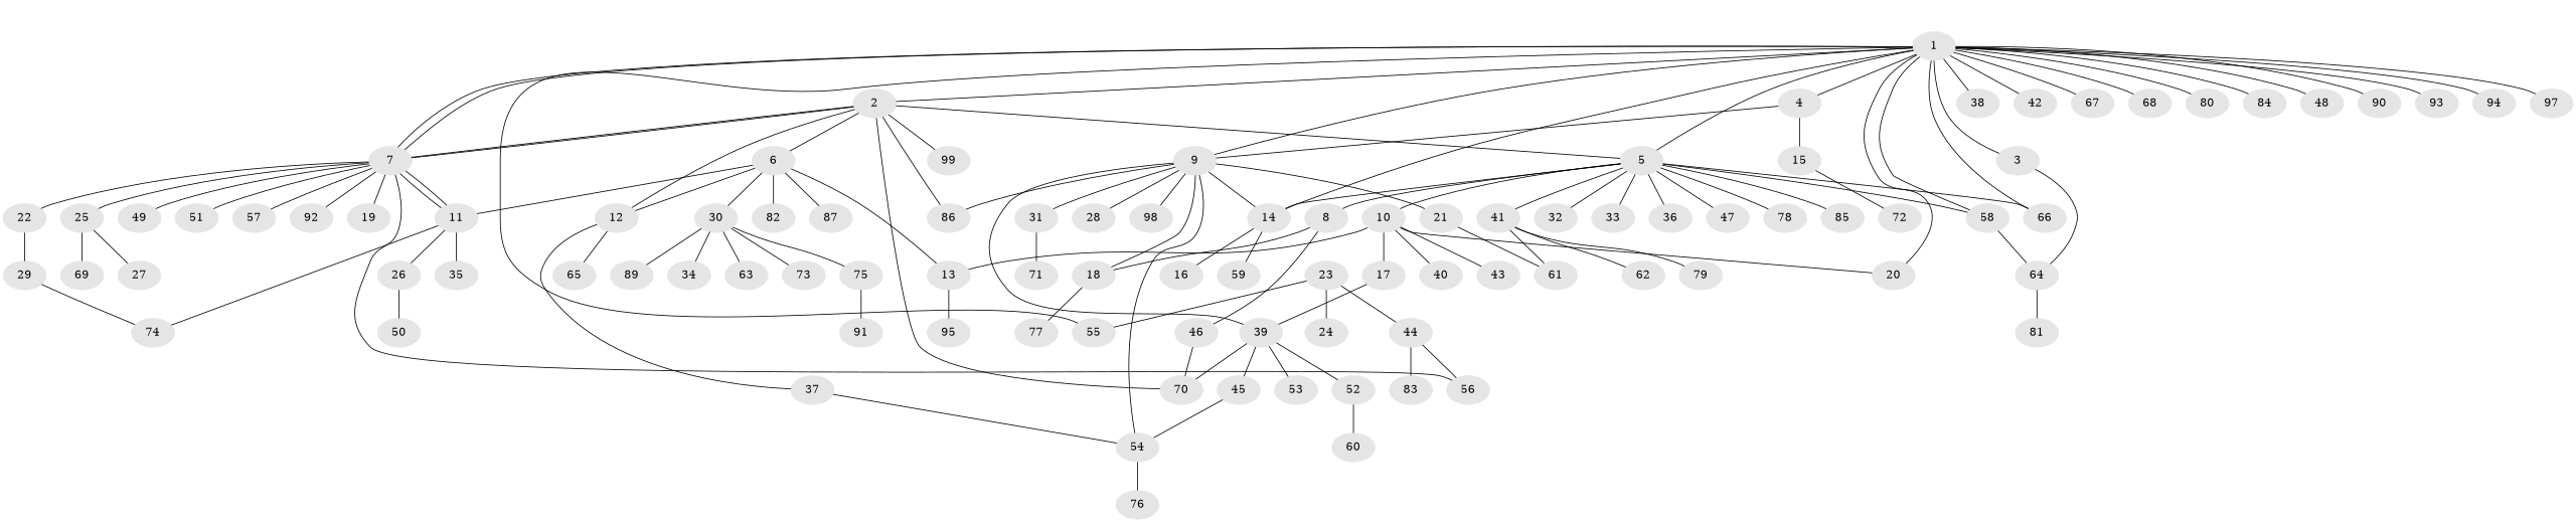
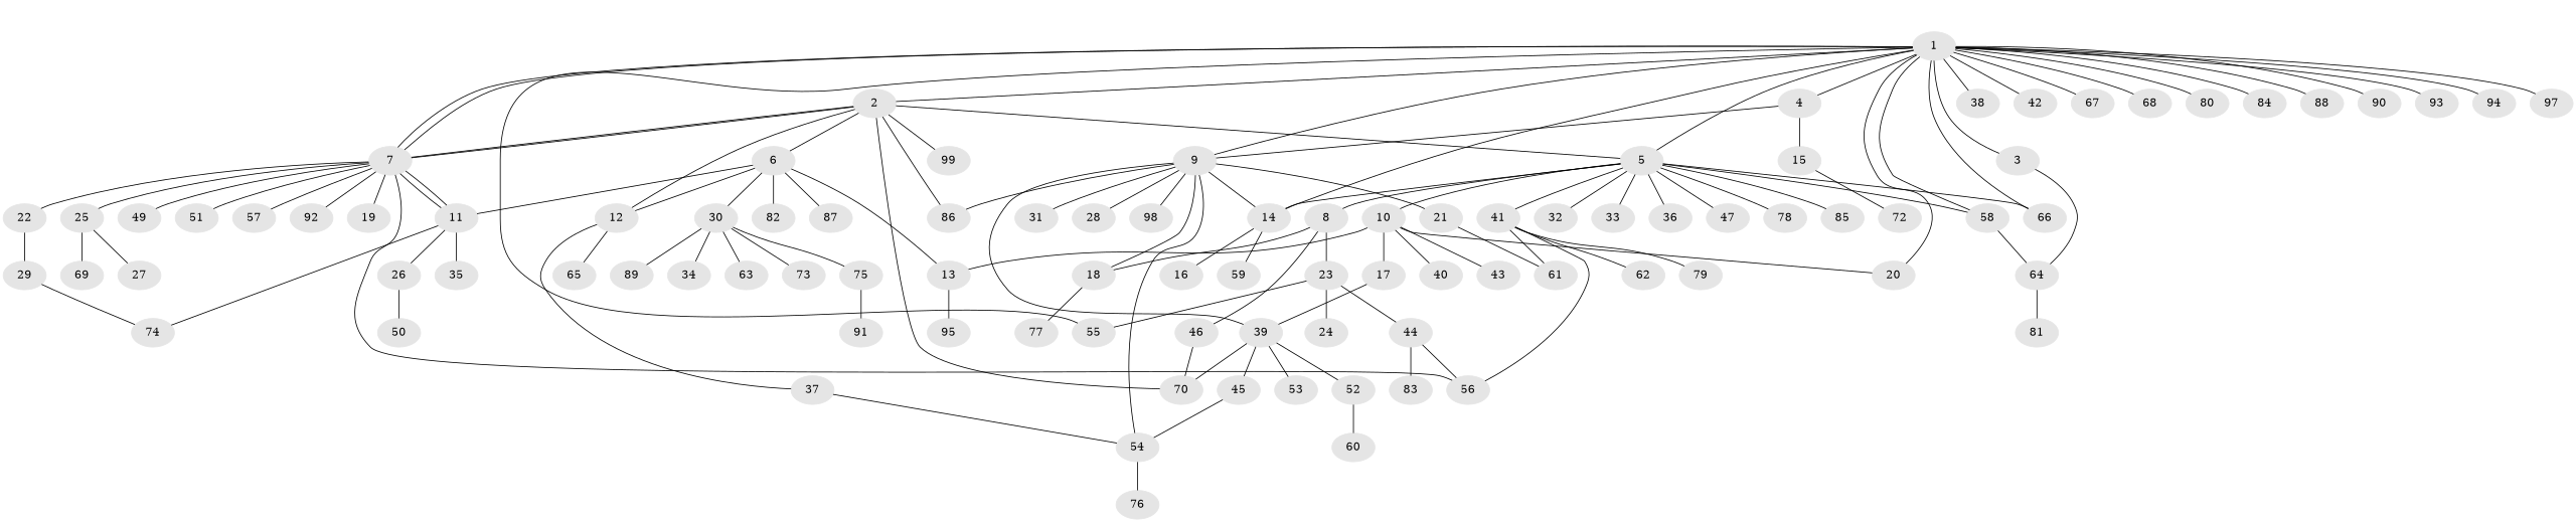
  graph {
    node [color=gray90 style=filled]
    1
    2
    3
    4
    5
    7
    9
    14
    20
    38
    42
    55
    58
    66
    67
    68
    80
    84
-   88 [label=48]
+   88
    90
    93
    94
    97
    6
    12
    70
    86
    n28 [label=99]
    64
    15
    8
    10
    32
    33
    36
    41
    47
    78
    85
    11
    19
    22
    25
    49
    51
    56
    57
    92
    18
    21
    28
    31
    39
    n54 [label=98]
    54
    16
    59
    13
    30
    82
    87
    37
    65
    81
    72
    23
    46
    17
    40
    43
    61
    62
    79
    26
    35
    74
    95
    34
    63
    73
    75
    89
    29
    27
    69
    77
    24
    44
-   71
    45
    52
    53
    76
    50
    83
    91
    60
    1 -- 2
    1 -- 3
    1 -- 4
    1 -- 5
    1 -- 7
    1 -- 7
    1 -- 9
    1 -- 14
    1 -- 20
    1 -- 38
    1 -- 42
    1 -- 55
    1 -- 58
    1 -- 66
    1 -- 67
    1 -- 68
    1 -- 80
    1 -- 84
    1 -- 88
    1 -- 90
    1 -- 93
    1 -- 94
    1 -- 97
    2 -- 5
    2 -- 7
    2 -- 7
    2 -- 6
    2 -- 12
    2 -- 70
    2 -- 86
    2 -- n28
    3 -- 64
    4 -- 9
    4 -- 15
    5 -- 14
    5 -- 58
    5 -- 66
    5 -- 8
    5 -- 10
    5 -- 32
    5 -- 33
    5 -- 36
    5 -- 41
    5 -- 47
    5 -- 78
    5 -- 85
    7 -- 11
    7 -- 11
    7 -- 19
    7 -- 22
    7 -- 25
    7 -- 49
    7 -- 51
    7 -- 56
    7 -- 57
    7 -- 92
    9 -- 14
    9 -- 86
    9 -- 18
    9 -- 21
    9 -- 28
    9 -- 31
    9 -- 39
    9 -- n54
    9 -- 54
    14 -- 16
    14 -- 59
    58 -- 64
    6 -- 12
    6 -- 11
    6 -- 13
    6 -- 30
    6 -- 82
    6 -- 87
    12 -- 37
    12 -- 65
    64 -- 81
    15 -- 72
    8 -- 18
+   8 -- 23
    8 -- 46
    10 -- 20
    10 -- 13
    10 -- 17
    10 -- 40
    10 -- 43
+   41 -- 56
    41 -- 61
    41 -- 62
    41 -- 79
    11 -- 26
    11 -- 35
    11 -- 74
    22 -- 29
    25 -- 27
    25 -- 69
    18 -- 77
    21 -- 61
-   31 -- 71
    39 -- 70
    39 -- 45
    39 -- 52
    39 -- 53
    54 -- 76
    13 -- 95
    30 -- 34
    30 -- 63
    30 -- 73
    30 -- 75
    30 -- 89
    37 -- 54
    23 -- 55
    23 -- 24
    23 -- 44
    46 -- 70
    17 -- 39
    26 -- 50
    75 -- 91
    29 -- 74
    44 -- 56
    44 -- 83
    45 -- 54
    52 -- 60
  }
